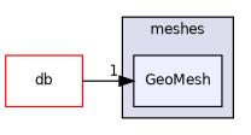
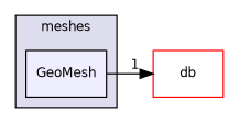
  digraph {
    compound=true
    rankdir=LR
    node [fontname=Helvetica fontsize=10 shape=box]
    n1 [fillcolor="#eeeeff" label=GeoMesh pencolor=black style=filled]
    n2 [color=red label=db]
    subgraph cluster_1 {
      bgcolor="#ddddee"
      fontname=Helvetica
      fontsize=10
      label=meshes
      pencolor=black
      n1
    }
-   n2 -> n1 [headlabel=1 labeldistance=1.5 labelfontname=Helvetica labelfontsize=10]
+   n1 -> n2 [headlabel=1 labeldistance=1.5 labelfontname=Helvetica labelfontsize=10]
  }
